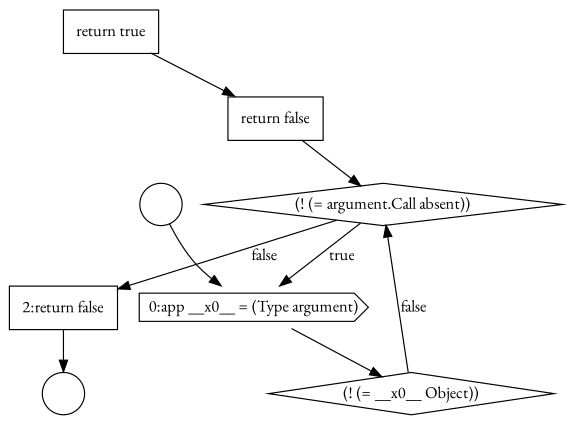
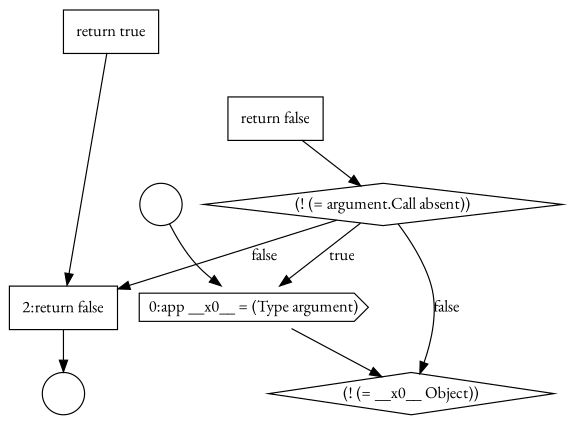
  digraph {
    fontname="EB Garamond"
    node [color=black fillcolor=white fontname="EB Garamond" shape=none style=filled]
    edge [color=black fontname="EB Garamond"]
    n1 [label=<<font color="black">     <table border="0" cellborder="1" cellspacing="0" cellpadding="10">       <tr><td align="left">return true</td></tr>     </table>   </font>> margin=0]
    n2 [label=<<font color="black">     <table border="0" cellborder="1" cellspacing="0" cellpadding="10">       <tr><td align="left">2:return false</td></tr>     </table>   </font>> margin=0]
    n3 [label=" " shape=circle]
    n4 [label=<<font color="black">(! (= argument.Call absent))</font>> shape=diamond]
    n5 [label=<<font color="black">0:app __x0__ = (Type argument)</font>> shape=cds]
    n6 [label=" " shape=circle]
    n7 [label=<<font color="black">(! (= __x0__ Object))</font>> shape=diamond]
    n8 [label=<<font color="black">     <table border="0" cellborder="1" cellspacing="0" cellpadding="10">       <tr><td align="left">return false</td></tr>     </table>   </font>> margin=0]
-   n1 -> n8
+   n1 -> n2
    n2 -> n3
    n4 -> n2 [label=<<font color="black">false</font>>]
    n4 -> n5 [label=<<font color="black">true</font>>]
    n5 -> n7
    n6 -> n5
-   n7 -> n4 [label=<<font color="black">false</font>>]
+   n4 -> n7 [label=<<font color="black">false</font>>]
    n8 -> n4
  }
